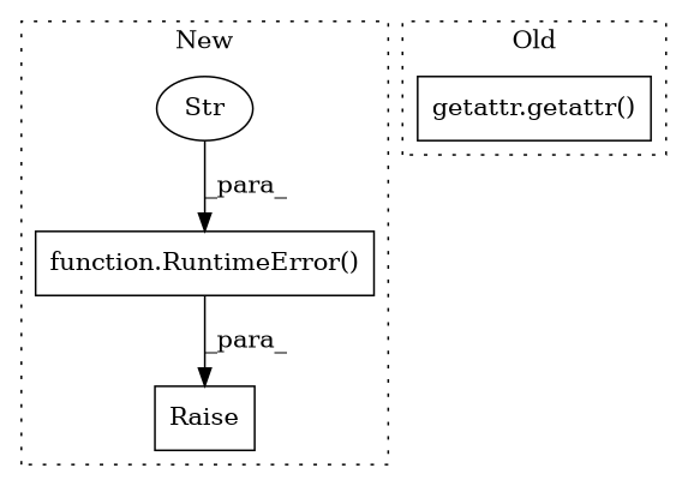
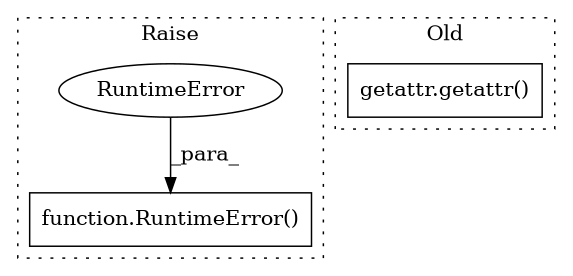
  digraph {
    node [a=75 shape=box]
    n1 [l="13,1" label="function.RuntimeError()" s="2994,3076"]
-   n2 [a=66 l=69 label=Str s=3007 shape=ellipse]
-   n3 [a=91 l=6 label=Raise s=2988]
+   n2 [a=66 l=69 label=RuntimeError s=3007 shape=ellipse]
    n4 [l="8,1" label="getattr.getattr()" s="2520,2542"]
    subgraph cluster_1 {
-     label=New
+     label=Raise
      style=dotted
      n1
      n2
-     n3
    }
    subgraph cluster_2 {
      label=Old
      style=dotted
      n4
    }
-   n1 -> n3 [label=_para_]
    n2 -> n1 [label=_para_]
  }
